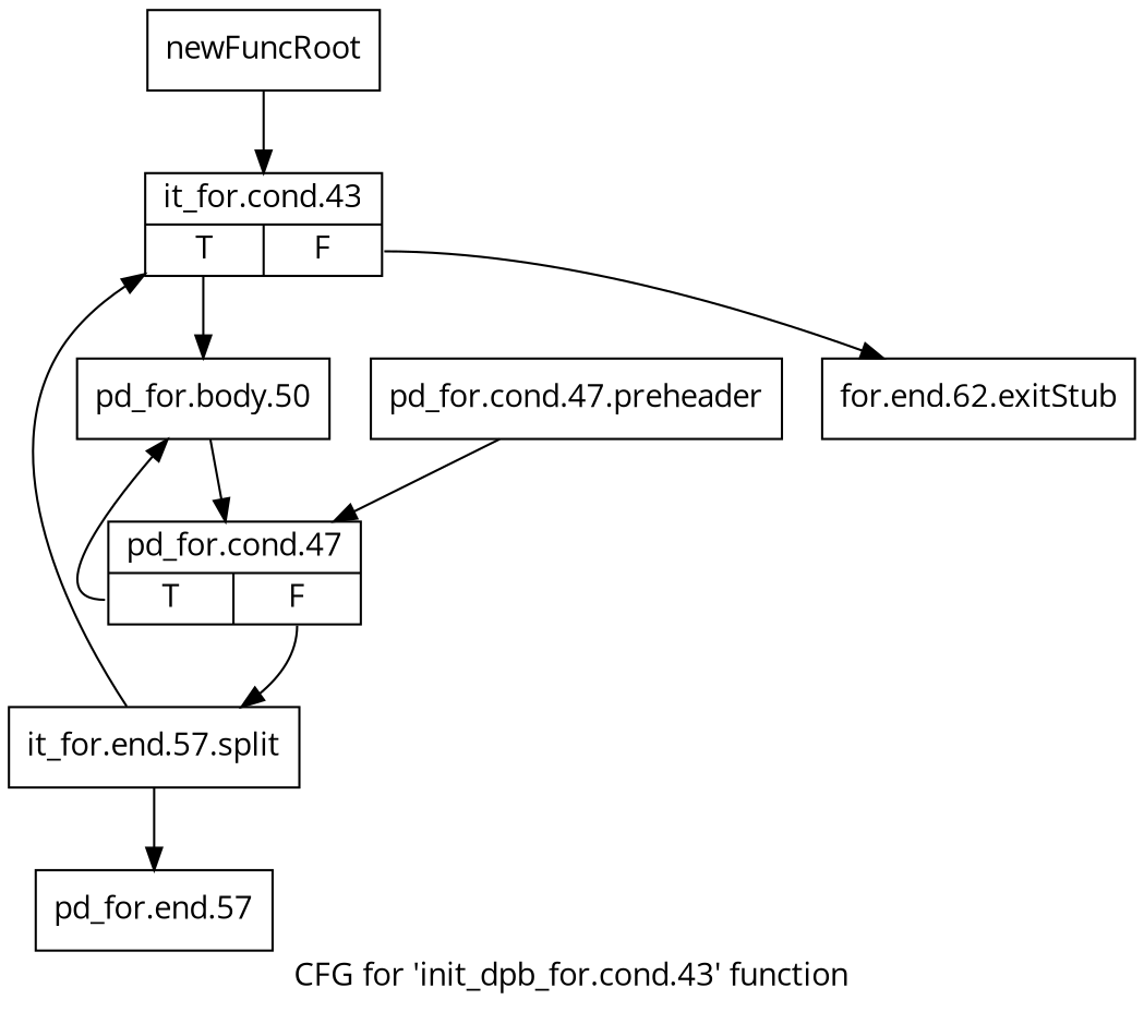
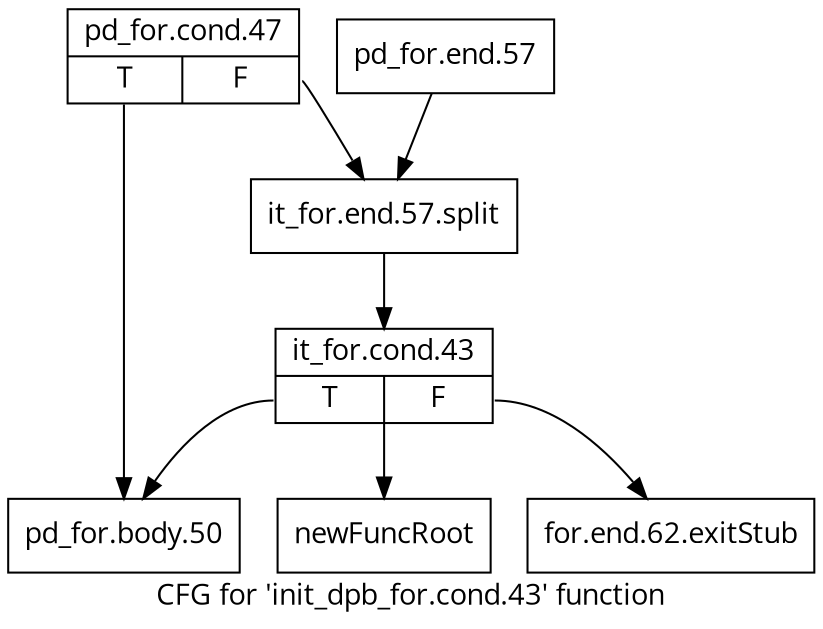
  digraph {
    fontname="Open Sans"
    label="CFG for 'init_dpb_for.cond.43' function"
    node [fontname="Open Sans" shape=record]
    edge [fontname="Open Sans"]
    n1 [label="{newFuncRoot}"]
    n2 [label="{it_for.cond.43|{<s0>T|<s1>F}}"]
    n3 [label="{for.end.62.exitStub}"]
    n4 [label="{pd_for.body.50}"]
-   n5 [label="{pd_for.cond.47.preheader}"]
    n6 [label="{pd_for.cond.47|{<s0>T|<s1>F}}"]
    n7 [label="{it_for.end.57.split}"]
    n8 [label="{pd_for.end.57}"]
-   n1 -> n2
+   n2 -> n1
    n2 -> n3 [tailport=s1]
    n2 -> n4 [tailport=s0]
-   n4 -> n6
-   n5 -> n6
    n6 -> n4 [tailport=s0]
    n6 -> n7 [tailport=s1]
    n7 -> n2
-   n7 -> n8
+   n8 -> n7
  }
